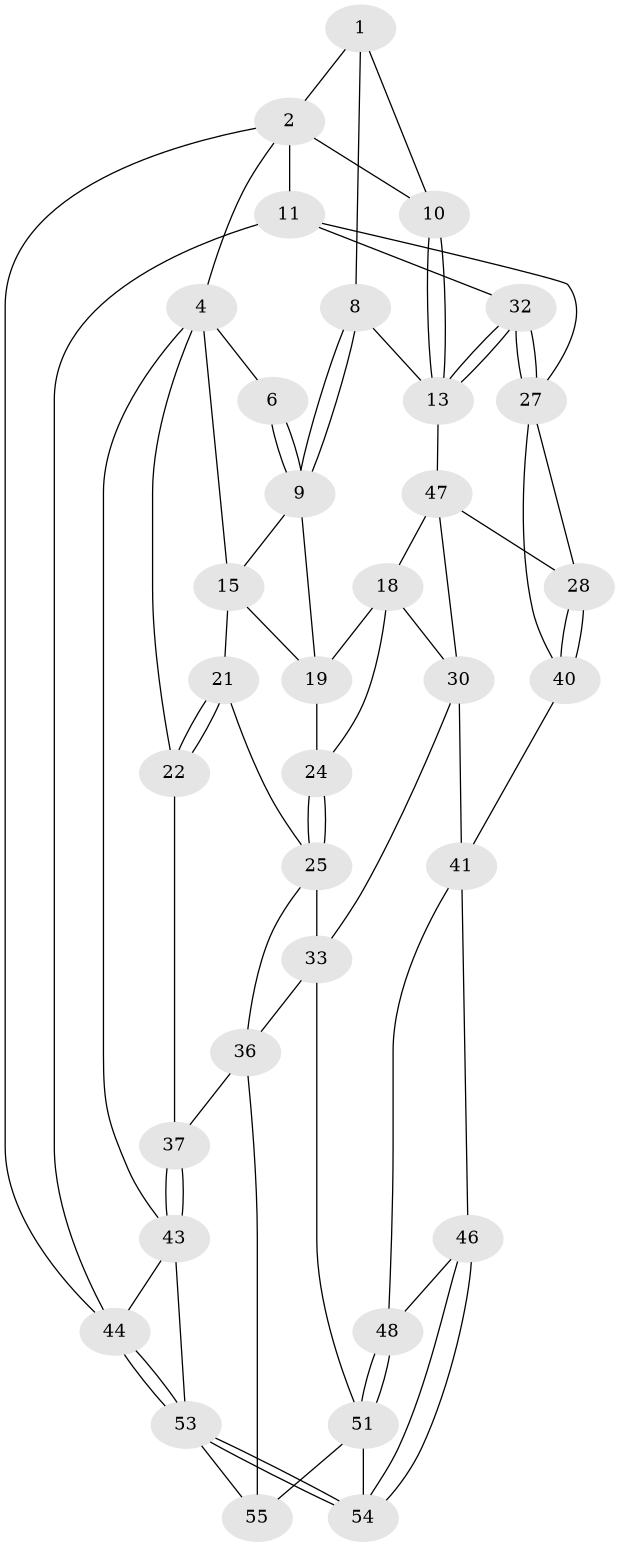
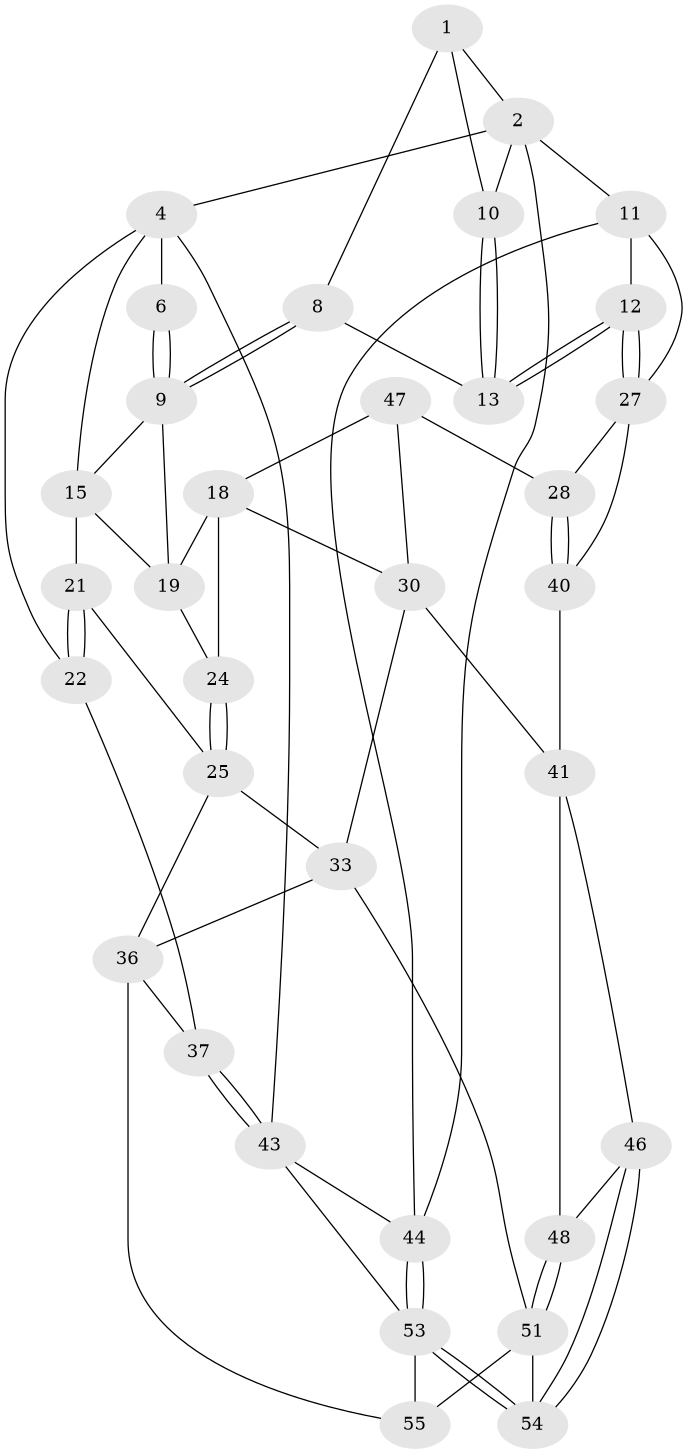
  graph {
    node [color=gray90 style=filled]
    1 [super="+7"]
    2 [super="+3"]
    8
    10
    4 [super="+5"]
    11 [super="+38"]
    44
    9 [super="+14"]
    13 [super="+16"]
    6
    15 [super="+20"]
    22 [super="+35"]
    43 [super="+59"]
-   12 [label=32]
+   12
    27 [super="+39"]
    53 [super="+58"]
    19 [super="+23"]
    21 [super="+26"]
    37
    n20 [label=47 super="+29"]
    24
    28
    40 [super="+45"]
    18 [super="+31"]
    30 [super="+32"]
    25 [super="+34"]
    33 [super="+49"]
    41 [super="+42"]
    36 [super="+50"]
    51 [super="+52"]
    55 [super="+57"]
    46 [super="+47"]
    48
    54
    1 -- 2
    1 -- 8
    1 -- 10
    2 -- 10
    2 -- 4
    2 -- 11
    2 -- 44
    8 -- 9
    8 -- 9
    8 -- 13
    10 -- 13
    10 -- 13
    4 -- 6
    4 -- 15
    4 -- 22
    4 -- 43
    11 -- 44
    11 -- 12
    11 -- 27
    44 -- 53
    44 -- 53
    9 -- 15
    9 -- 19
-   13 -- n20
    6 -- 9
    6 -- 9
    15 -- 19
    15 -- 21
    22 -- 37
    43 -- 44
    43 -- 53
    12 -- 13
    12 -- 13
    12 -- 27
    12 -- 27
    27 -- 28
    27 -- 40
    53 -- 55
    53 -- 54
    53 -- 54
    19 -- 24
    21 -- 22 [weight=2]
    21 -- 22
    21 -- 25
    37 -- 43
    37 -- 43
    n20 -- 28
    n20 -- 18
    n20 -- 30
    24 -- 25
    24 -- 25
    28 -- 40
    28 -- 40
    40 -- 41
    18 -- 19
    18 -- 24
    18 -- 30
    30 -- 33
    30 -- 41
    25 -- 33
    25 -- 36
    33 -- 36
    33 -- 51
    41 -- 46
    41 -- 48
    36 -- 37
    36 -- 55
    51 -- 55
    51 -- 54
    46 -- 48
    46 -- 54
    46 -- 54
    48 -- 51
    48 -- 51
  }
